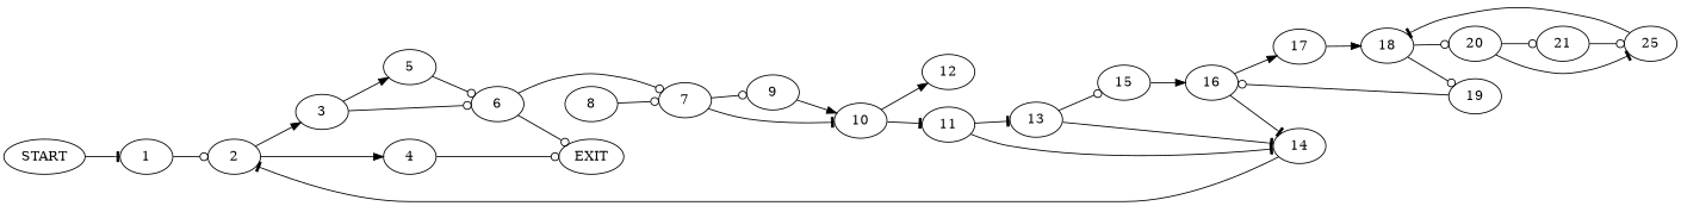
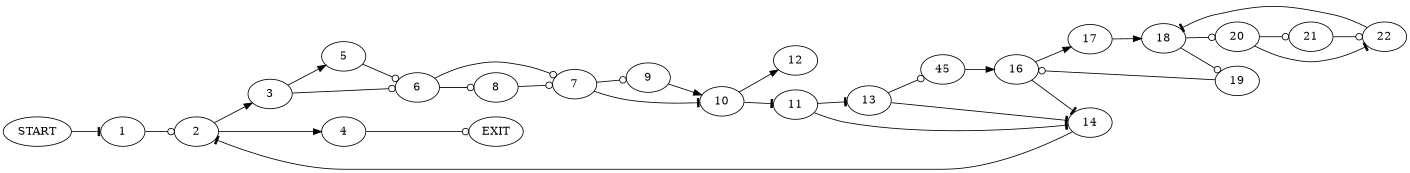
  digraph {
    rankdir=LR
    edge [arrowhead=odot]
    n1 [label=START]
    1
    2
    n4 [label=EXIT]
    3
    4
    5
    6
    7
    8
    9
    10
    11
    12
    13
    14
-   15
+   15 [label=45]
    16
    17
    18
    19
    20
    21
-   22 [label=25]
+   22
    n1 -> 1 [arrowhead=tee]
    1 -> 2
    2 -> 3 [arrowhead=normal]
    2 -> 4 [arrowhead=normal]
    3 -> 5 [arrowhead=normal]
    3 -> 6
    4 -> n4
    5 -> 6
    6 -> 7
-   6 -> n4
+   6 -> 8
    7 -> 9
    7 -> 10 [arrowhead=tee]
    8 -> 7
    9 -> 10 [arrowhead=normal]
    10 -> 11 [arrowhead=tee]
    10 -> 12 [arrowhead=normal]
    11 -> 13 [arrowhead=tee]
    11 -> 14 [arrowhead=tee]
    13 -> 14 [arrowhead=tee]
    13 -> 15
    14 -> 2 [arrowhead=tee]
    15 -> 16 [arrowhead=normal]
    16 -> 14 [arrowhead=tee]
    16 -> 17 [arrowhead=normal]
    17 -> 18 [arrowhead=normal]
    18 -> 19
    18 -> 20
    19 -> 16
    20 -> 21
    20 -> 22 [arrowhead=tee]
    21 -> 22
    22 -> 18 [arrowhead=tee]
  }
